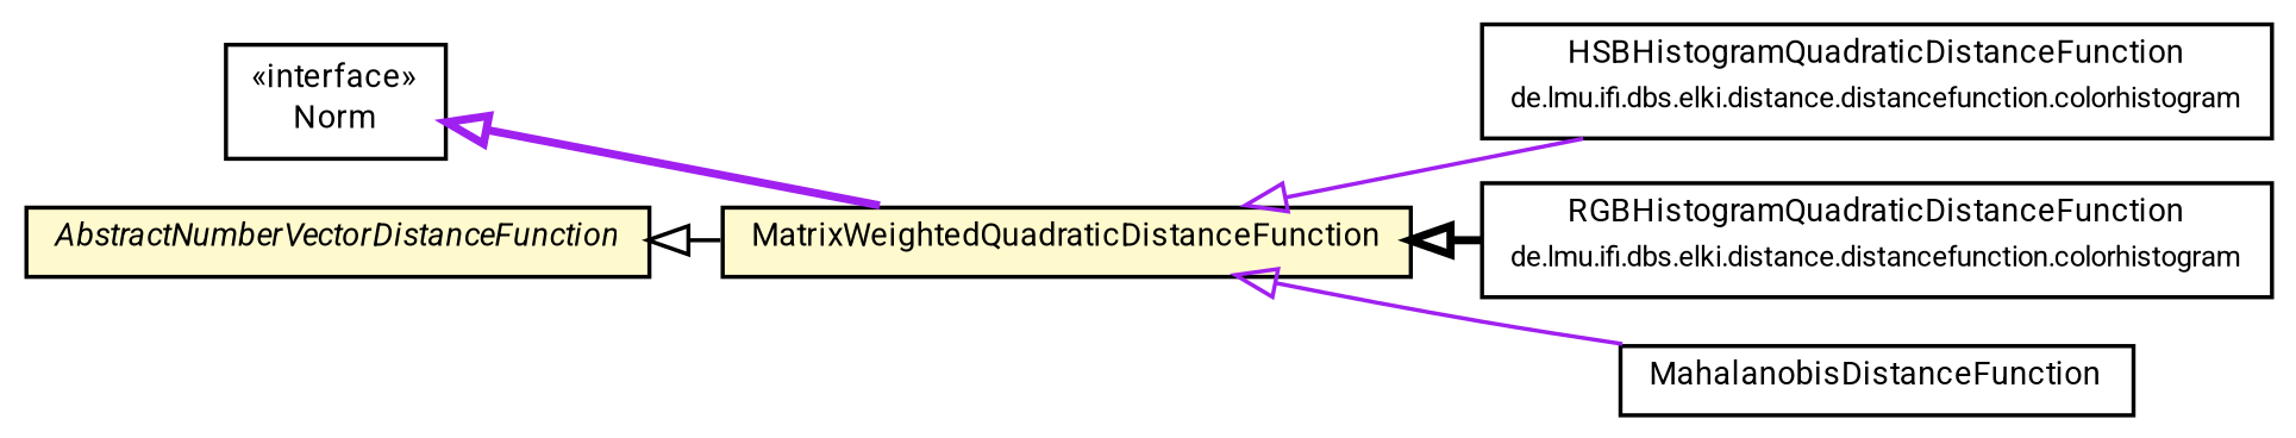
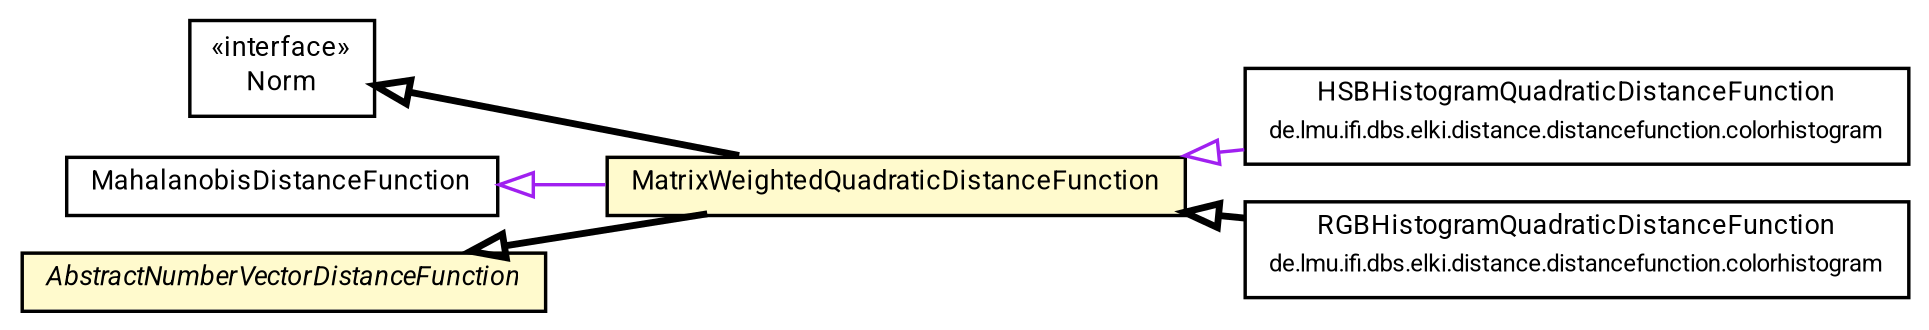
  digraph {
    nodesep=0.15
    rankdir=LR
    ranksep=0.25
    node [fontcolor=black fontname=Roboto fontsize=8 margin=0 shape=plaintext]
    edge [arrowtail=empty color=purple dir=back fontname=Roboto fontsize=7 labelfontname=Roboto labelfontsize=7 style=bold weight=10]
    n1 [height=0 label=<<table title="de.lmu.ifi.dbs.elki.distance.distancefunction.Norm" border="0" cellborder="1" cellspacing="0" cellpadding="2" href="Norm.html" target="_parent"> 		<tr><td><table border="0" cellspacing="0" cellpadding="1"> 		<tr><td align="center" balign="center"> &#171;interface&#187; </td></tr> 		<tr><td align="center" balign="center"> <font face="Roboto">Norm</font> </td></tr> 		</table></td></tr> 		</table>> width=0]
    n2 [height=0 label=<<table title="de.lmu.ifi.dbs.elki.distance.distancefunction.MatrixWeightedQuadraticDistanceFunction" border="0" cellborder="1" cellspacing="0" cellpadding="2" bgcolor="lemonChiffon" href="MatrixWeightedQuadraticDistanceFunction.html" target="_parent"> 		<tr><td><table border="0" cellspacing="0" cellpadding="1"> 		<tr><td align="center" balign="center"> <font face="Roboto">MatrixWeightedQuadraticDistanceFunction</font> </td></tr> 		</table></td></tr> 		</table>> width=0]
    n3 [height=0 label=<<table title="de.lmu.ifi.dbs.elki.distance.distancefunction.colorhistogram.HSBHistogramQuadraticDistanceFunction" border="0" cellborder="1" cellspacing="0" cellpadding="2" href="colorhistogram/HSBHistogramQuadraticDistanceFunction.html" target="_parent"> 		<tr><td><table border="0" cellspacing="0" cellpadding="1"> 		<tr><td align="center" balign="center"> <font face="Roboto">HSBHistogramQuadraticDistanceFunction</font> </td></tr> 		<tr><td align="center" balign="center"> <font face="Roboto" point-size="7.0">de.lmu.ifi.dbs.elki.distance.distancefunction.colorhistogram</font> </td></tr> 		</table></td></tr> 		</table>> width=0]
    n4 [height=0 label=<<table title="de.lmu.ifi.dbs.elki.distance.distancefunction.colorhistogram.RGBHistogramQuadraticDistanceFunction" border="0" cellborder="1" cellspacing="0" cellpadding="2" href="colorhistogram/RGBHistogramQuadraticDistanceFunction.html" target="_parent"> 		<tr><td><table border="0" cellspacing="0" cellpadding="1"> 		<tr><td align="center" balign="center"> <font face="Roboto">RGBHistogramQuadraticDistanceFunction</font> </td></tr> 		<tr><td align="center" balign="center"> <font face="Roboto" point-size="7.0">de.lmu.ifi.dbs.elki.distance.distancefunction.colorhistogram</font> </td></tr> 		</table></td></tr> 		</table>> width=0]
    n5 [height=0 label=<<table title="de.lmu.ifi.dbs.elki.distance.distancefunction.MahalanobisDistanceFunction" border="0" cellborder="1" cellspacing="0" cellpadding="2" href="MahalanobisDistanceFunction.html" target="_parent"> 		<tr><td><table border="0" cellspacing="0" cellpadding="1"> 		<tr><td align="center" balign="center"> <font face="Roboto">MahalanobisDistanceFunction</font> </td></tr> 		</table></td></tr> 		</table>> width=0]
    n6 [height=0 label=<<table title="de.lmu.ifi.dbs.elki.distance.distancefunction.AbstractNumberVectorDistanceFunction" border="0" cellborder="1" cellspacing="0" cellpadding="2" bgcolor="LemonChiffon" href="AbstractNumberVectorDistanceFunction.html" target="_parent"> 		<tr><td><table border="0" cellspacing="0" cellpadding="1"> 		<tr><td align="center" balign="center"> <font face="Roboto"><i>AbstractNumberVectorDistanceFunction</i></font> </td></tr> 		</table></td></tr> 		</table>> width=0]
-   n1 -> n2 [weight=9]
+   n1 -> n2 [color=black weight=9]
    n2 -> n3 [style=solid]
    n2 -> n4 [color=black]
-   n2 -> n5 [style=solid]
-   n6 -> n2 [color=black style=solid]
+   n5 -> n2 [style=solid]
+   n6 -> n2 [color=black]
  }
